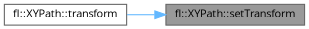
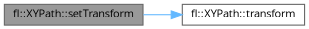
  digraph {
    rankdir=LR
    fontname="Open Sans"
    node [fontname="Open Sans" fontsize=10 shape=box style=filled]
    n1 [color=gray40 fillcolor=grey60 fontcolor=black height=0.2 label="fl::XYPath::setTransform" width=0.4]
    n2 [color=grey40 fillcolor=white height=0.2 label="fl::XYPath::transform" width=0.4]
-   n2 -> n1 [color=steelblue1 fontname="Open Sans" fontsize=10 labelfontname=Helvetica labelfontsize=10 style=solid]
+   n1 -> n2 [color=steelblue1 fontname="Open Sans" fontsize=10 labelfontname=Helvetica labelfontsize=10 style=solid]
  }
